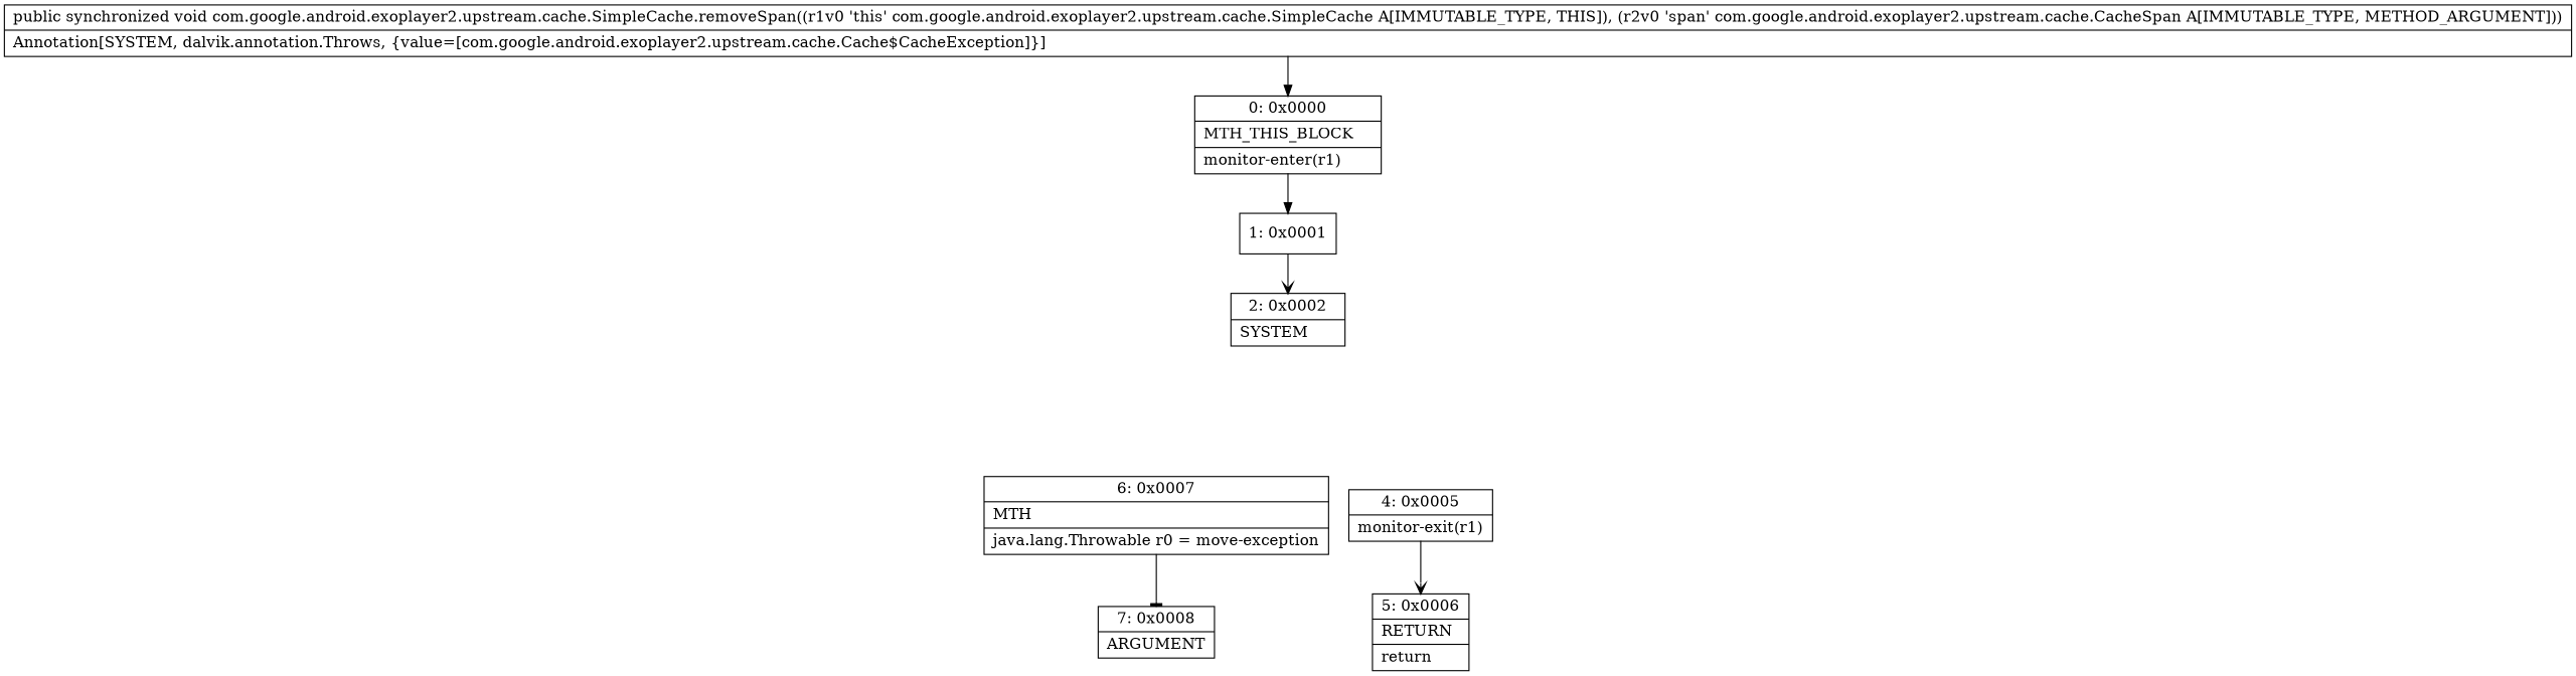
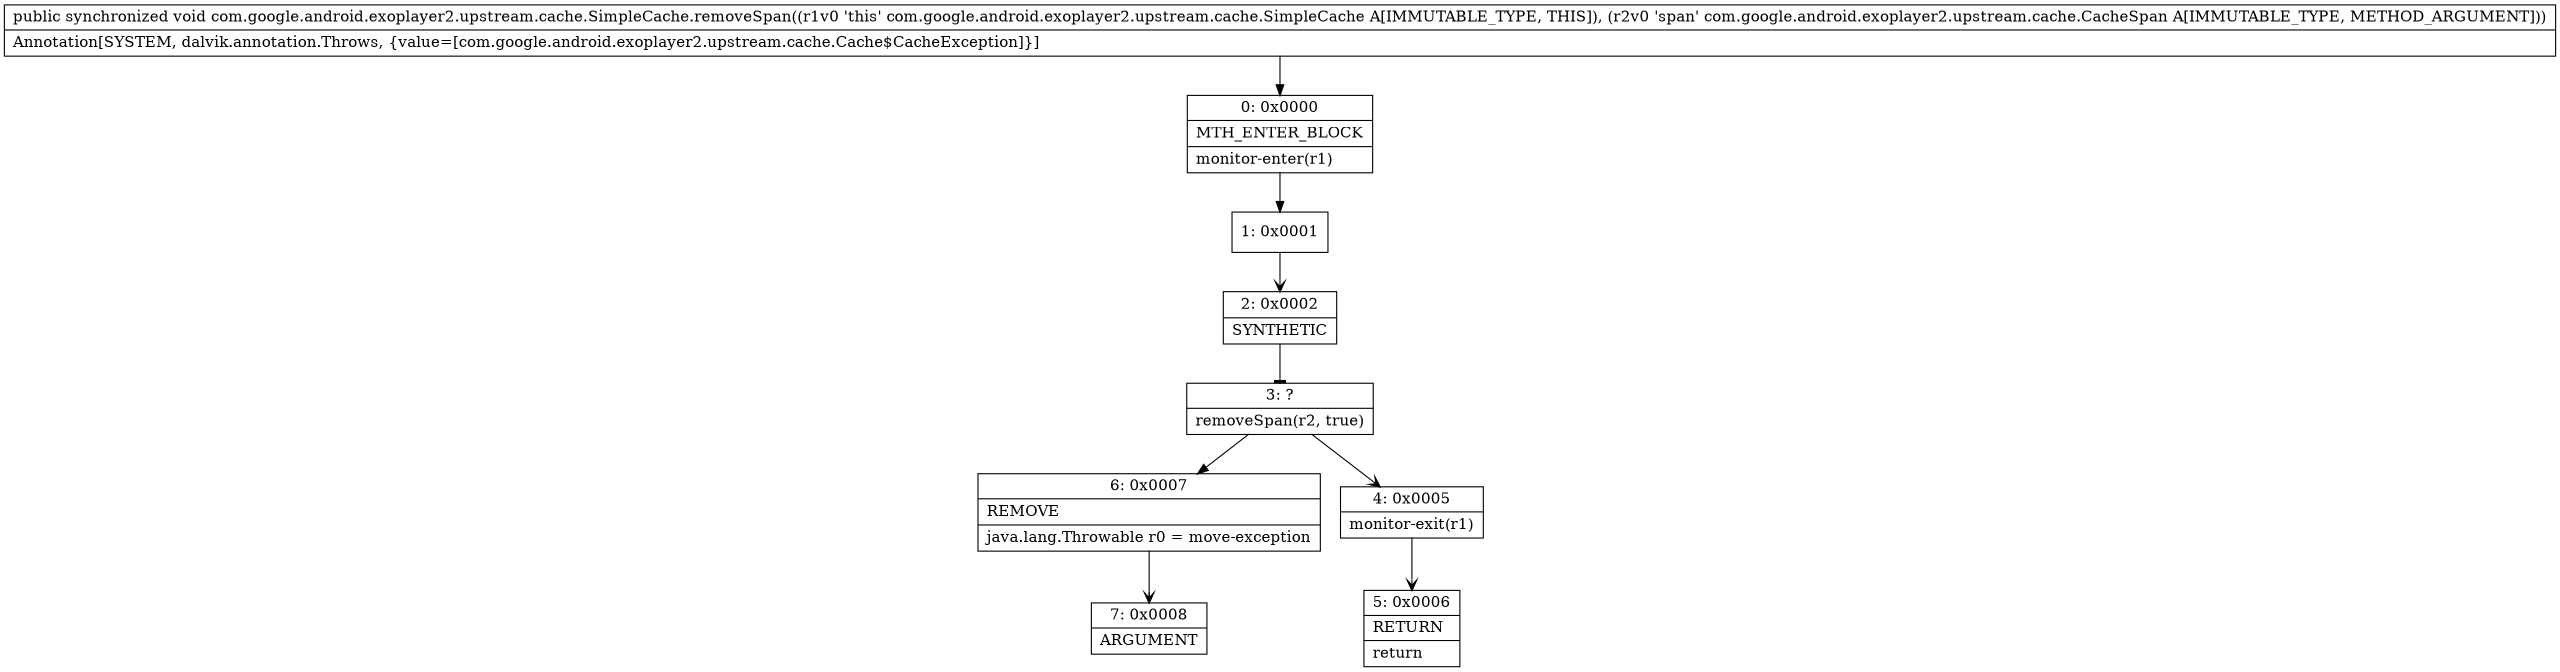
  digraph {
    node [shape=record]
    edge [arrowhead=normal]
-   n1 [label="{0\:\ 0x0000|MTH_THIS_BLOCK\l|monitor\-enter(r1)\l}"]
+   n1 [label="{0\:\ 0x0000|MTH_ENTER_BLOCK\l|monitor\-enter(r1)\l}"]
    n2 [label="{1\:\ 0x0001}"]
-   n3 [label="{2\:\ 0x0002|SYSTEM\l}"]
-   n5 [label="{6\:\ 0x0007|MTH\l|java.lang.Throwable r0 = move\-exception\l}"]
+   n3 [label="{2\:\ 0x0002|SYNTHETIC\l}"]
+   n4 [label="{3\:\ ?|removeSpan(r2, true)\l}"]
+   n5 [label="{6\:\ 0x0007|REMOVE\l|java.lang.Throwable r0 = move\-exception\l}"]
    n6 [label="{4\:\ 0x0005|monitor\-exit(r1)\l}"]
    n7 [label="{7\:\ 0x0008|ARGUMENT\l}"]
    n8 [label="{5\:\ 0x0006|RETURN\l|return\l}"]
    n9 [label="{public synchronized void com.google.android.exoplayer2.upstream.cache.SimpleCache.removeSpan((r1v0 'this' com.google.android.exoplayer2.upstream.cache.SimpleCache A[IMMUTABLE_TYPE, THIS]), (r2v0 'span' com.google.android.exoplayer2.upstream.cache.CacheSpan A[IMMUTABLE_TYPE, METHOD_ARGUMENT]))  | Annotation[SYSTEM, dalvik.annotation.Throws, \{value=[com.google.android.exoplayer2.upstream.cache.Cache$CacheException]\}]\l}"]
    n1 -> n2
    n2 -> n3 [arrowhead=vee]
-   n5 -> n7 [arrowhead=tee]
+   n3 -> n4 [arrowhead=tee]
+   n4 -> n5
+   n4 -> n6 [arrowhead=vee]
+   n5 -> n7 [arrowhead=vee]
    n6 -> n8 [arrowhead=vee]
    n9 -> n1
  }
